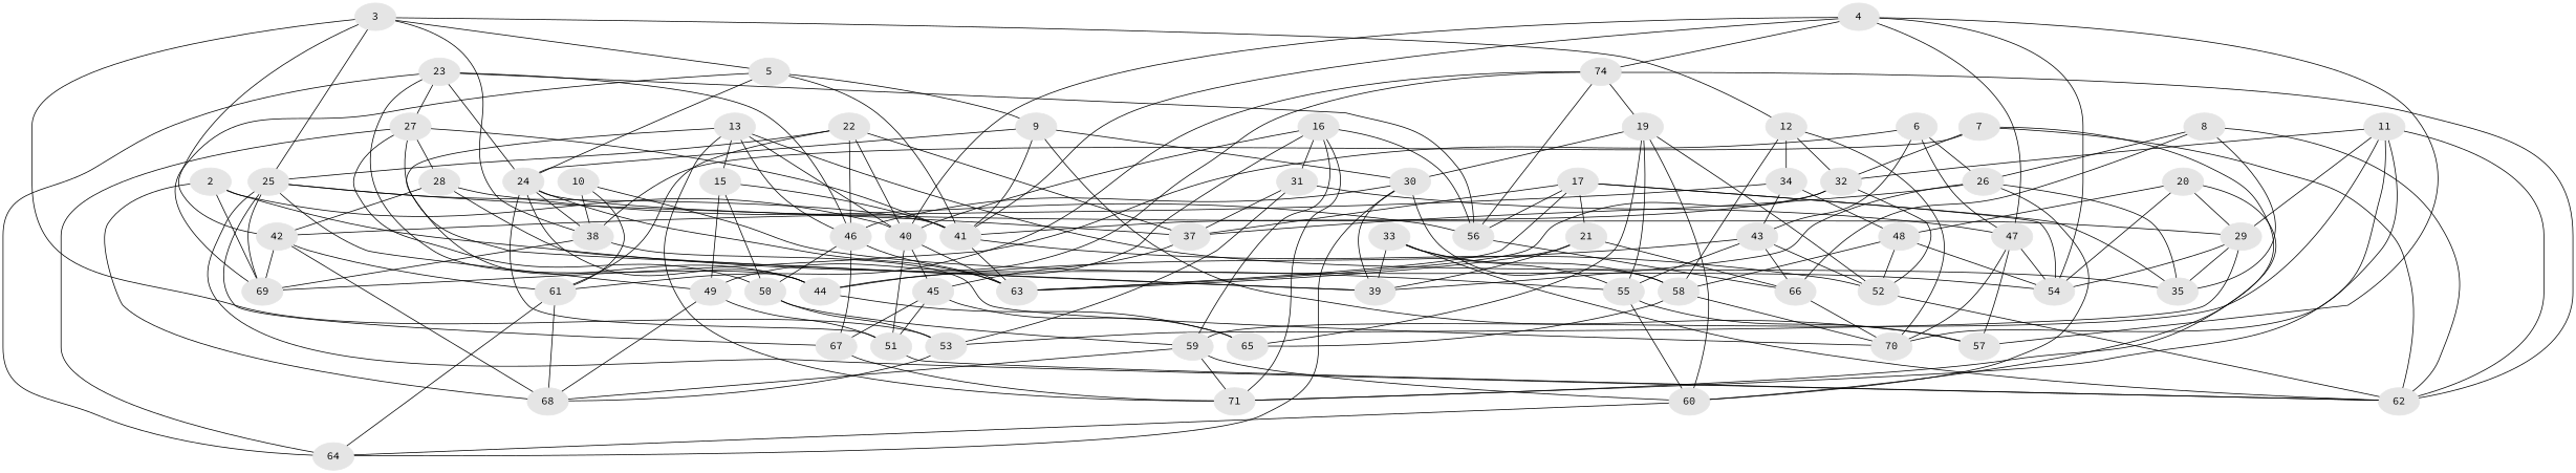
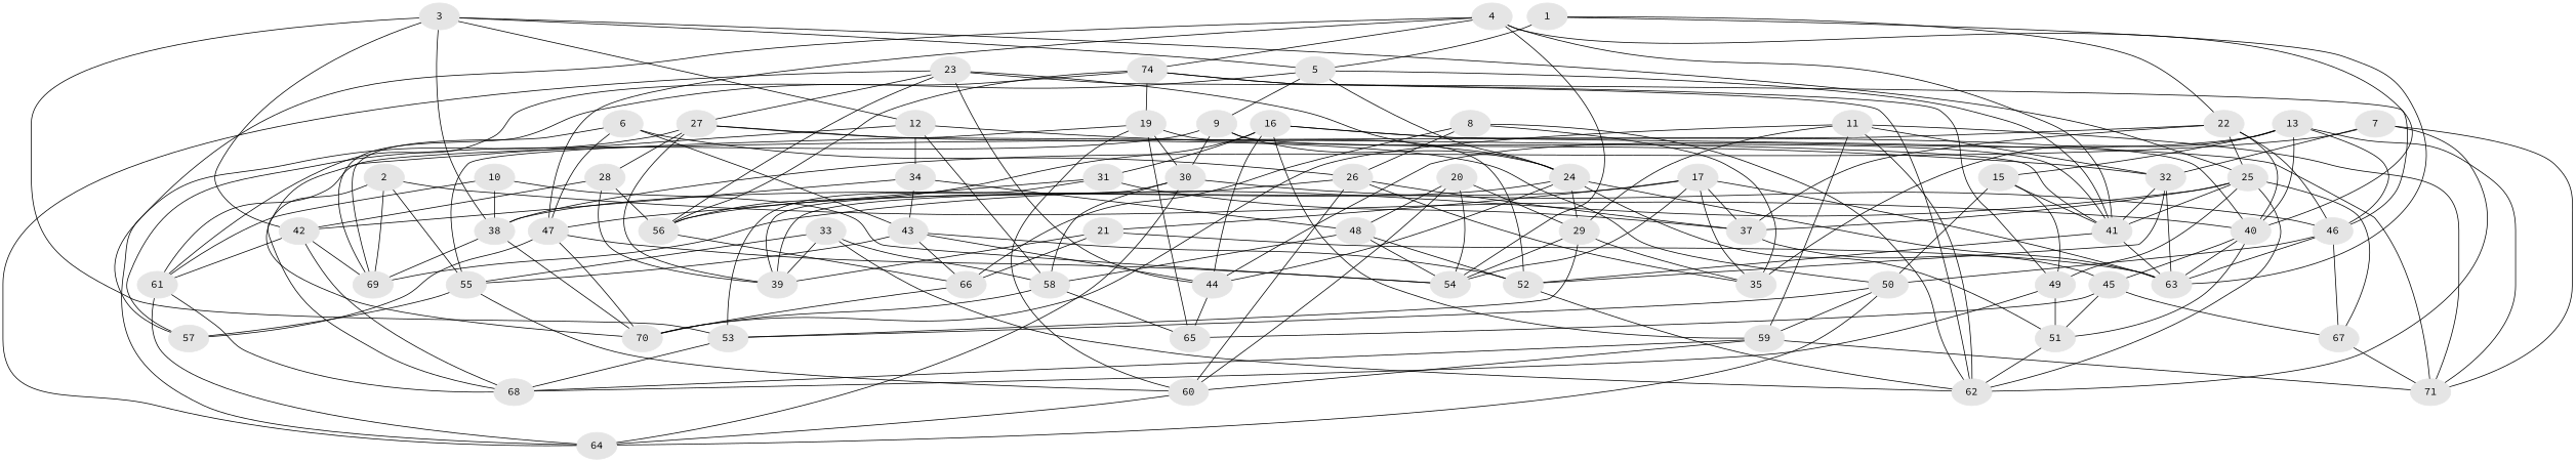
  graph {
    fontname="Source Code Pro"
    node [color=gray90 fontname="Source Code Pro" style=filled]
    edge [fontname="Source Code Pro" weight=1.0]
+   1
    5
    22
    63
    69
    9
    24
    41
    40
    25
    61
    46
    37
    2
    55
    68
    45
    51
    57
    60
    3
    12
    38
    42
    53
    32
    70
    34
    58
    62
    49
    67
    4
    n34 [label=74]
    47
    54
    19
    56
    65
    30
    29
    44
    52
    6
    26
    43
    35
    39
    66
    7
    71
    8
    64
    10
    11
    59
    48
    13
    15
    50
    16
    31
    17
    21
    20
    23
    27
    28
    33
+   1 -- 5 [weight=2.0]
+   1 -- 22
+   1 -- 63
    5 -- 69
    5 -- 9 [weight=2.0]
    5 -- 24
    5 -- 41
    22 -- 40
    22 -- 25
    22 -- 61
    22 -- 46
    22 -- 37
    9 -- 24
    9 -- 41
    9 -- 57
    9 -- 30
    24 -- 63 [weight=2.0]
    24 -- 51
    24 -- 38
    24 -- 29
    24 -- 44
    41 -- 63
    41 -- 52
    40 -- 63
    40 -- 45
    40 -- 51
    25 -- 69
    25 -- 41
    25 -- 37
    25 -- 62
    25 -- 49
    25 -- 67
    61 -- 68
    61 -- 64
    46 -- 63 [weight=2.0]
    46 -- 67
    46 -- 50
    37 -- 45
    2 -- 69
    2 -- 40
    2 -- 55
    2 -- 68
    55 -- 57
    55 -- 60
    45 -- 51
    45 -- 67
    45 -- 65
    51 -- 62
    60 -- 64
    3 -- 5
    3 -- 25
    3 -- 12
    3 -- 38
    3 -- 42
    3 -- 53
    12 -- 32
    12 -- 70
    12 -- 34
    12 -- 58
    38 -- 69
    38 -- 70
    42 -- 69
    42 -- 61
    42 -- 68
    53 -- 68
    32 -- 63
    32 -- 41
    32 -- 52
    34 -- 42
    34 -- 43
    34 -- 48 [weight=2.0]
    58 -- 70
    58 -- 65
    49 -- 68
    49 -- 51 [weight=2.0]
    67 -- 71
    4 -- 41
    4 -- 40
    4 -- 57
    4 -- n34
    4 -- 47
    4 -- 54
    n34 -- 61
    n34 -- 62
    n34 -- 49
    n34 -- 19
    n34 -- 56
    47 -- 57
    47 -- 70
    47 -- 54
    19 -- 55
    19 -- 60
    19 -- 65
    19 -- 30
    19 -- 52
    56 -- 66
    30 -- 46
    30 -- 58
    30 -- 39
    30 -- 64
    29 -- 53
    29 -- 54
    29 -- 35
    44 -- 65
    52 -- 62
    6 -- 69
    6 -- 47
    6 -- 26
    6 -- 43
    26 -- 37
    26 -- 60
    26 -- 35
    26 -- 39
    43 -- 55
    43 -- 44
    43 -- 52
    43 -- 66
    66 -- 70
    7 -- 38
    7 -- 32
    7 -- 62
    7 -- 71
    8 -- 62
    8 -- 26
    8 -- 35 [weight=2.0]
    8 -- 66 [weight=2.0]
    10 -- 61
    10 -- 38
    10 -- 54 [weight=2.0]
    11 -- 32
    11 -- 70
    11 -- 62
    11 -- 29
    11 -- 71
    11 -- 59
    59 -- 68
    59 -- 60
    59 -- 71
    48 -- 58
    48 -- 54
    48 -- 52
    13 -- 40
    13 -- 46
    13 -- 44
    13 -- 35
    13 -- 71
    13 -- 15
    15 -- 41
    15 -- 49
    15 -- 50
    50 -- 53
+   50 -- 64
    50 -- 59
    16 -- 40
    16 -- 56
    16 -- 44
    16 -- 71
    16 -- 59
    16 -- 31
    31 -- 37
    31 -- 53
    31 -- 47
    17 -- 63
    17 -- 37
    17 -- 54
    17 -- 56
    17 -- 35
    17 -- 21
    21 -- 63
    21 -- 39
    21 -- 66
    20 -- 60
    20 -- 54
    20 -- 29
    20 -- 48
    23 -- 24
    23 -- 46
    23 -- 56
    23 -- 44
    23 -- 64
    23 -- 27
    27 -- 41
    27 -- 39
    27 -- 64
    27 -- 50
    27 -- 28
    28 -- 42
    28 -- 56
    28 -- 39
    33 -- 55
    33 -- 58
    33 -- 62
    33 -- 39
  }
